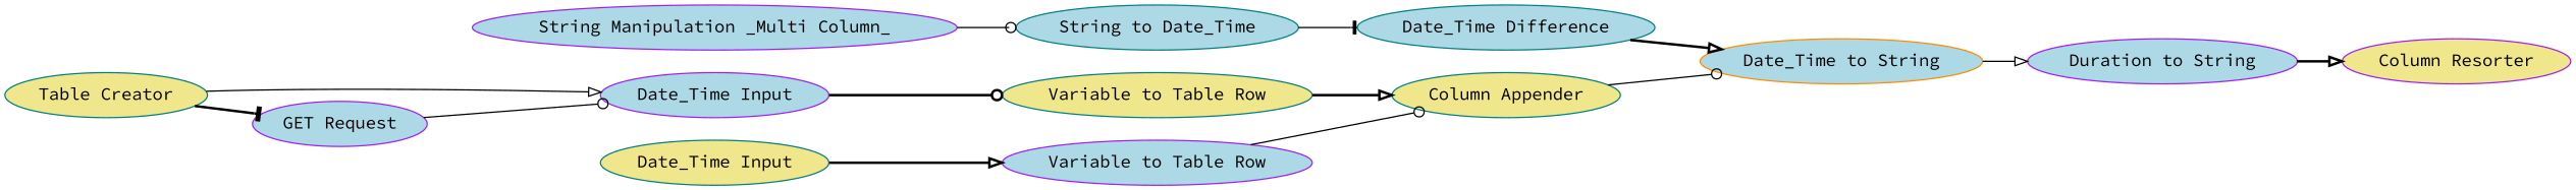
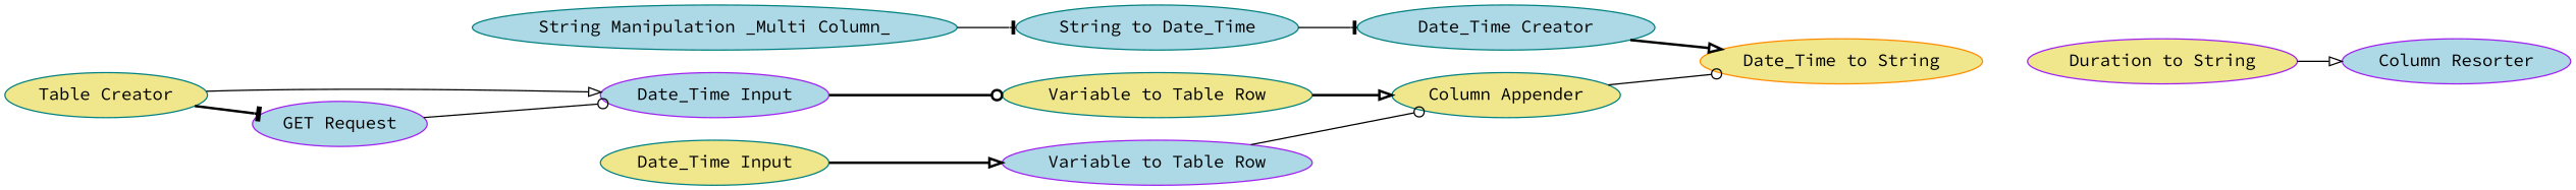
  digraph {
    fontname="Source Code Pro"
    rankdir=LR
    node [color=purple fillcolor=lightblue fontname="Source Code Pro" style=filled]
    edge [arrowhead=onormal fontname="Source Code Pro" style=solid]
    n1 [label="Variable to Table Row"]
    n2 [color=teal fillcolor=khaki label="Column Appender"]
-   n3 [color=darkorange label="Date_Time to String"]
-   n4 [label="String Manipulation _Multi Column_"]
+   n3 [color=darkorange fillcolor=khaki label="Date_Time to String"]
+   n4 [color=teal label="String Manipulation _Multi Column_"]
    n5 [color=teal label="String to Date_Time"]
    n6 [color=teal fillcolor=khaki label="Date_Time Input"]
-   n7 [color=teal label="Date_Time Difference"]
-   n8 [label="Duration to String"]
-   n9 [fillcolor=khaki label="Column Resorter"]
+   n7 [color=teal label="Date_Time Creator"]
+   n8 [fillcolor=khaki label="Duration to String"]
+   n9 [label="Column Resorter"]
    n10 [color=teal fillcolor=khaki label="Table Creator"]
    n11 [label="Date_Time Input"]
    n12 [label="GET Request"]
    n13 [color=teal fillcolor=khaki label="Variable to Table Row"]
    n1 -> n2 [arrowhead=odot]
    n2 -> n3 [arrowhead=odot]
-   n3 -> n8
-   n4 -> n5 [arrowhead=odot]
+   n4 -> n5 [arrowhead=tee]
    n5 -> n7 [arrowhead=tee]
    n6 -> n1 [style=bold]
    n7 -> n3 [style=bold]
-   n8 -> n9 [style=bold]
+   n8 -> n9
    n10 -> n11
    n10 -> n12 [arrowhead=tee style=bold]
    n11 -> n13 [arrowhead=odot style=bold]
    n12 -> n11 [arrowhead=odot]
    n13 -> n2 [style=bold]
  }
